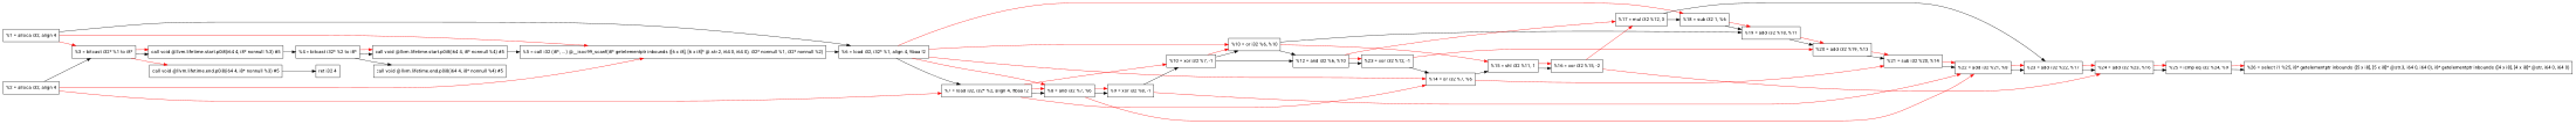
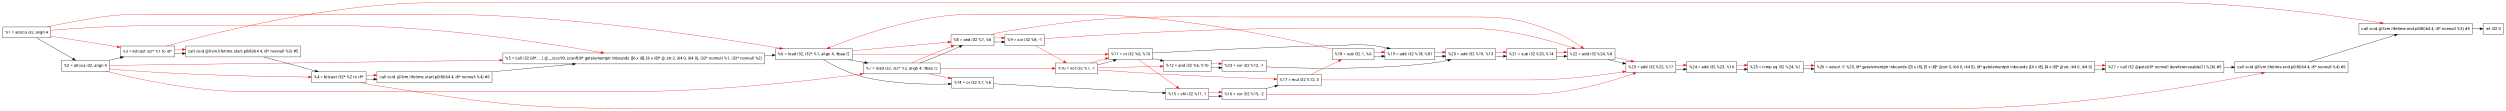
  digraph {
    fontname=Roboto
    rankdir=LR
    node [fontname=Roboto shape=record]
    edge [fontname=Roboto color=red]
    n1 [label="  %1 = alloca i32, align 4"]
    n2 [label="  %2 = alloca i32, align 4"]
    n3 [label="  %3 = bitcast i32* %1 to i8*"]
    n4 [label="  %5 = call i32 (i8*, ...) @__isoc99_scanf(i8* getelementptr inbounds ([6 x i8], [6 x i8]* @.str.2, i64 0, i64 0), i32* nonnull %1, i32* nonnull %2)"]
    n5 [label="  %6 = load i32, i32* %1, align 4, !tbaa !2"]
    n6 [label="  %4 = bitcast i32* %2 to i8*"]
    n7 [label="  %7 = load i32, i32* %2, align 4, !tbaa !2"]
    n8 [label="  call void @llvm.lifetime.start.p0i8(i64 4, i8* nonnull %3) #5"]
    n9 [label="  call void @llvm.lifetime.end.p0i8(i64 4, i8* nonnull %3) #5"]
    n10 [label="  %8 = and i32 %7, %6"]
-   n11 [label="%10 = or i32 %6, %10"]
+   n11 [label="  %11 = or i32 %6, %10"]
    n12 [label="  %14 = or i32 %7, %6"]
    n13 [label="  %18 = sub i32 1, %6"]
    n14 [label="  call void @llvm.lifetime.start.p0i8(i64 4, i8* nonnull %4) #5"]
    n15 [label="  call void @llvm.lifetime.end.p0i8(i64 4, i8* nonnull %4) #5"]
    n16 [label="  %10 = xor i32 %7, -1"]
-   n17 [label="ret i32 4"]
+   n17 [label="  ret i32 0"]
    n18 [label="  %9 = xor i32 %8, -1"]
-   n19 [label="  %22 = add i32 %21, %8"]
+   n19 [label="%22 = add i32 %24, %8"]
    n20 [label="  %12 = and i32 %6, %10"]
    n21 [label="  %15 = shl i32 %11, 1"]
-   n22 [label="  %19 = add i32 %18, %11"]
+   n22 [label="%19 = add i32 %18, %81"]
    n23 [label="%23 = xor i32 %12, -1"]
    n24 [label="  %17 = mul i32 %12, 3"]
    n25 [label="  %21 = sub i32 %20, %14"]
    n26 [label="  %23 = add i32 %22, %17"]
    n27 [label="  %25 = icmp eq i32 %24, %9"]
    n28 [label="  %26 = select i1 %25, i8* getelementptr inbounds ([5 x i8], [5 x i8]* @str.3, i64 0, i64 0), i8* getelementptr inbounds ([4 x i8], [4 x i8]* @str, i64 0, i64 0)"]
    n29 [label="  %16 = xor i32 %15, -2"]
    n30 [label="  %20 = add i32 %19, %13"]
    n31 [label="  %24 = add i32 %23, %16"]
+   n32 [label="  %27 = call i32 @puts(i8* nonnull dereferenceable(1) %26) #5"]
+   n1 -> n2 [color=""]
    n1 -> n3
    n1 -> n4
-   n1 -> n5 [color=black]
+   n1 -> n5
    n2 -> n3 [color=""]
    n2 -> n4
+   n2 -> n6
    n2 -> n7
    n3 -> n8 [color=""]
    n3 -> n8
    n3 -> n9
    n4 -> n5 [color=""]
    n5 -> n7 [color=""]
    n5 -> n10
    n5 -> n11
-   n5 -> n12
-   n5 -> n13
+   n5 -> n12 [color=black]
+   n13 -> n5
    n6 -> n14 [color=""]
    n6 -> n14
-   n6 -> n15 [color=black]
+   n6 -> n15
    n7 -> n10 [color=""]
    n7 -> n10
    n7 -> n12
    n7 -> n16
    n8 -> n6 [color=""]
    n9 -> n17 [color=""]
    n10 -> n18 [color=""]
    n10 -> n18
    n10 -> n19
    n11 -> n20 [color=""]
    n11 -> n21
    n11 -> n22 [color=black]
    n12 -> n21 [color=""]
-   n12 -> n25
    n13 -> n22 [color=""]
    n13 -> n22
    n14 -> n4 [color=""]
+   n15 -> n9 [color=""]
    n16 -> n11 [color=""]
    n16 -> n11
-   n16 -> n20 [color=black]
-   n18 -> n16 [color=""]
+   n16 -> n20
+   n18 -> n16
    n18 -> n19
    n19 -> n26 [color=""]
    n19 -> n26
    n20 -> n23 [color=""]
    n20 -> n23
-   n20 -> n24
+   n16 -> n24
    n21 -> n29 [color=""]
    n21 -> n29
    n22 -> n30 [color=""]
    n22 -> n30
-   n23 -> n12 [color=""]
-   n23 -> n30
-   n24 -> n13 [color=""]
-   n24 -> n26 [color=black]
+   n23 -> n30 [color=black]
+   n24 -> n13
+   n24 -> n26
    n25 -> n19 [color=""]
    n25 -> n19
    n26 -> n31 [color=""]
    n26 -> n31
    n27 -> n28 [color=""]
    n27 -> n28
-   n29 -> n24
-   n29 -> n31
+   n28 -> n32 [color=""]
+   n28 -> n32
+   n29 -> n24 [color=""]
+   n29 -> n26
    n30 -> n25 [color=""]
    n30 -> n25
    n31 -> n27 [color=""]
    n31 -> n27
+   n32 -> n15 [color=""]
  }
